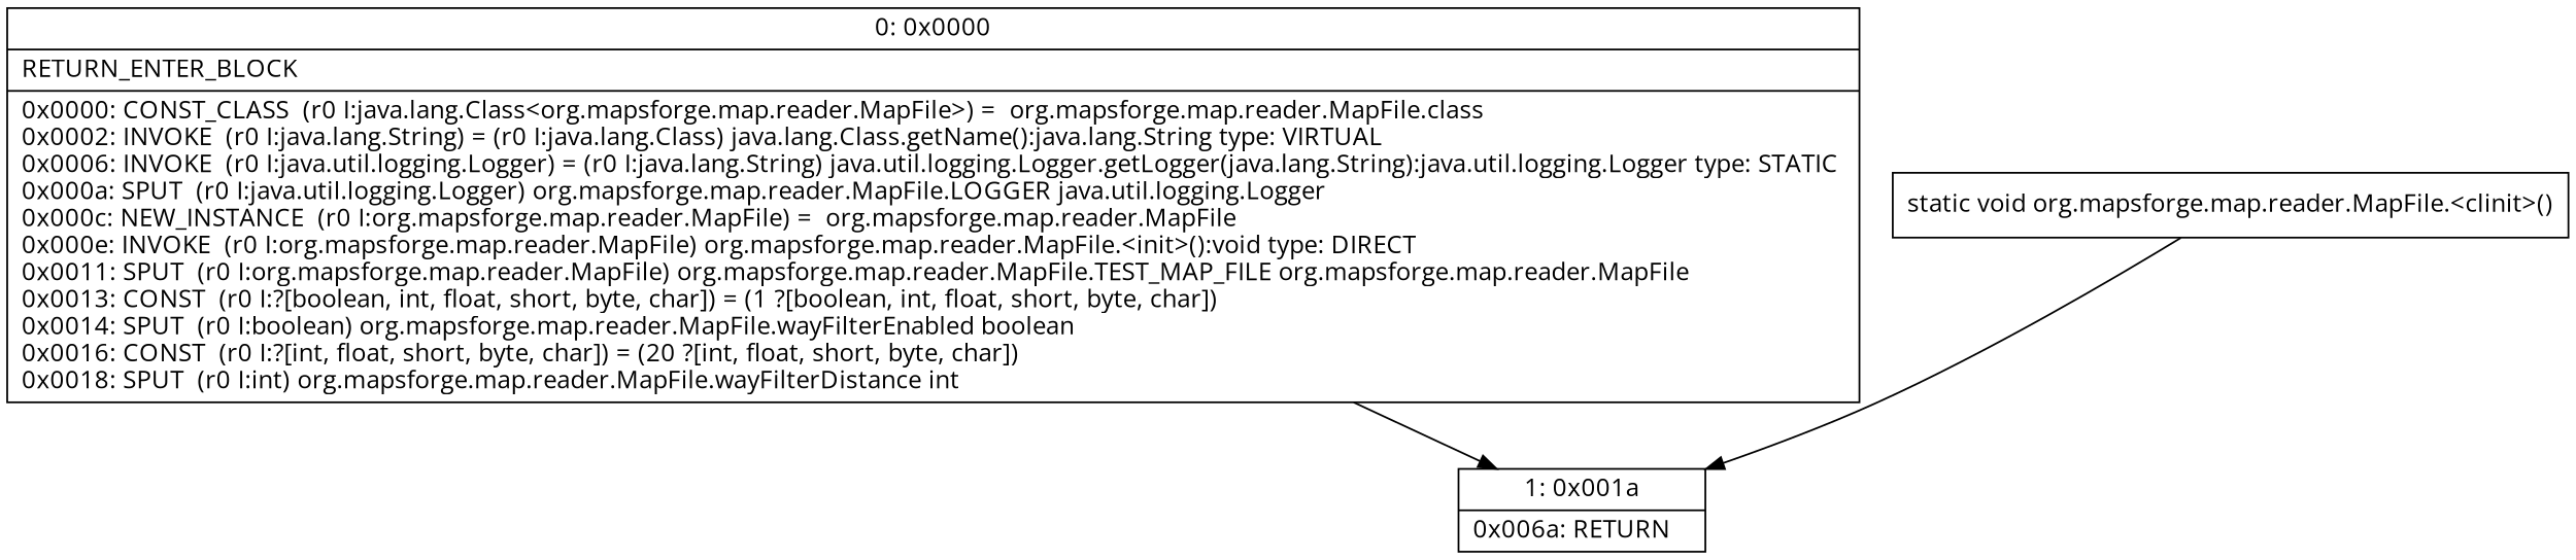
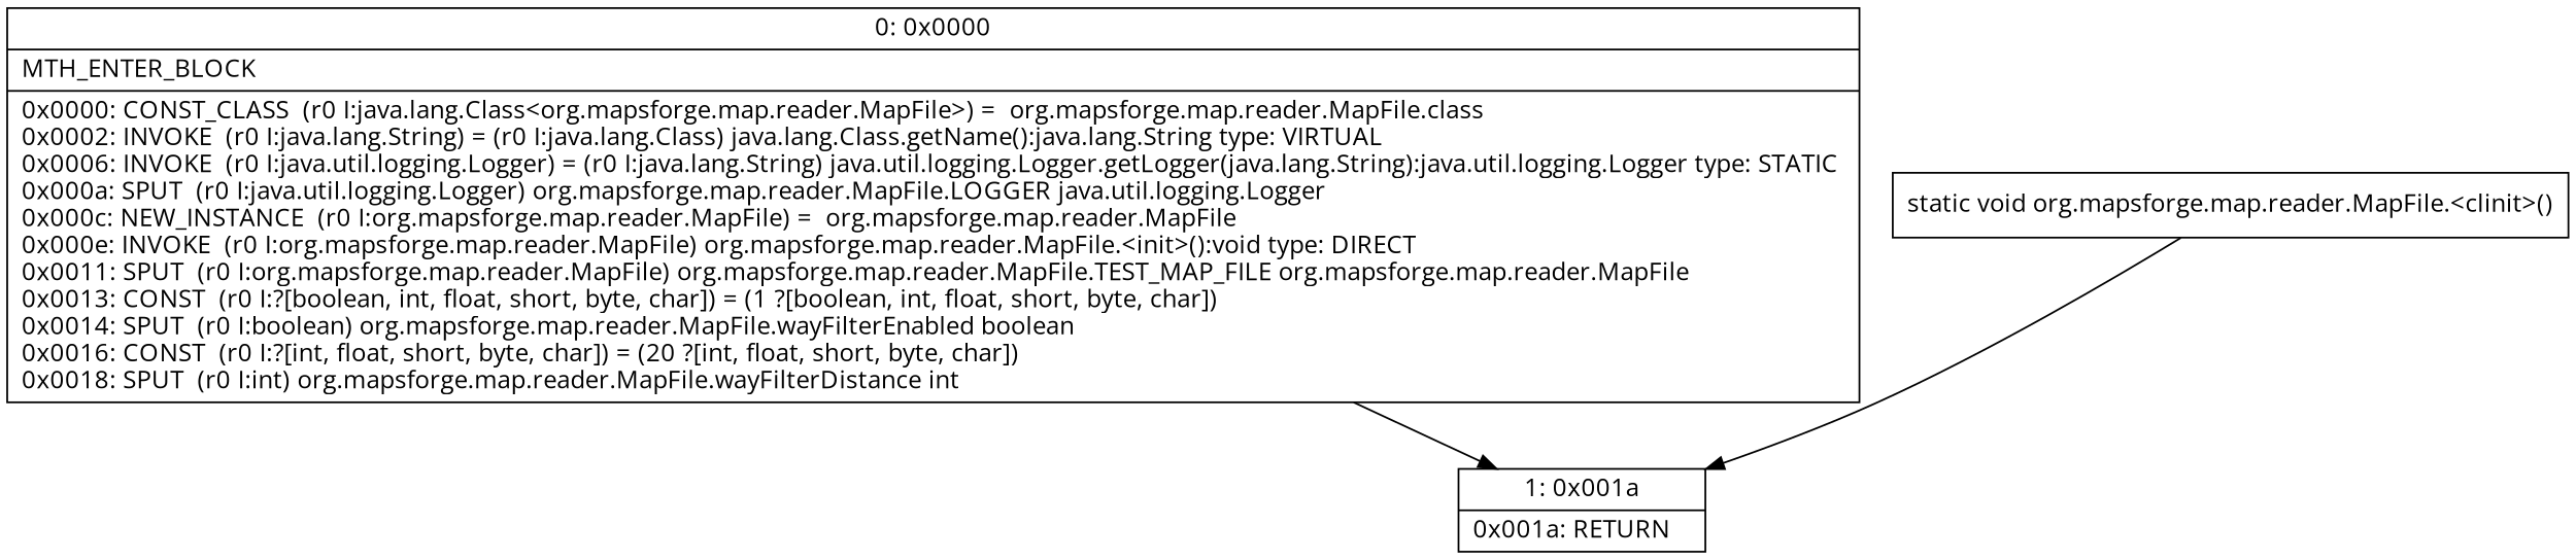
  digraph {
    fontname="Open Sans"
    node [fontname="Open Sans" shape=record]
    edge [fontname="Open Sans"]
-   n1 [label="{0\:\ 0x0000|RETURN_ENTER_BLOCK\l|0x0000: CONST_CLASS  (r0 I:java.lang.Class\<org.mapsforge.map.reader.MapFile\>) =  org.mapsforge.map.reader.MapFile.class \l0x0002: INVOKE  (r0 I:java.lang.String) = (r0 I:java.lang.Class) java.lang.Class.getName():java.lang.String type: VIRTUAL \l0x0006: INVOKE  (r0 I:java.util.logging.Logger) = (r0 I:java.lang.String) java.util.logging.Logger.getLogger(java.lang.String):java.util.logging.Logger type: STATIC \l0x000a: SPUT  (r0 I:java.util.logging.Logger) org.mapsforge.map.reader.MapFile.LOGGER java.util.logging.Logger \l0x000c: NEW_INSTANCE  (r0 I:org.mapsforge.map.reader.MapFile) =  org.mapsforge.map.reader.MapFile \l0x000e: INVOKE  (r0 I:org.mapsforge.map.reader.MapFile) org.mapsforge.map.reader.MapFile.\<init\>():void type: DIRECT \l0x0011: SPUT  (r0 I:org.mapsforge.map.reader.MapFile) org.mapsforge.map.reader.MapFile.TEST_MAP_FILE org.mapsforge.map.reader.MapFile \l0x0013: CONST  (r0 I:?[boolean, int, float, short, byte, char]) = (1 ?[boolean, int, float, short, byte, char]) \l0x0014: SPUT  (r0 I:boolean) org.mapsforge.map.reader.MapFile.wayFilterEnabled boolean \l0x0016: CONST  (r0 I:?[int, float, short, byte, char]) = (20 ?[int, float, short, byte, char]) \l0x0018: SPUT  (r0 I:int) org.mapsforge.map.reader.MapFile.wayFilterDistance int \l}"]
-   n2 [label="{1\:\ 0x001a|0x006a: RETURN   \l}"]
+   n1 [label="{0\:\ 0x0000|MTH_ENTER_BLOCK\l|0x0000: CONST_CLASS  (r0 I:java.lang.Class\<org.mapsforge.map.reader.MapFile\>) =  org.mapsforge.map.reader.MapFile.class \l0x0002: INVOKE  (r0 I:java.lang.String) = (r0 I:java.lang.Class) java.lang.Class.getName():java.lang.String type: VIRTUAL \l0x0006: INVOKE  (r0 I:java.util.logging.Logger) = (r0 I:java.lang.String) java.util.logging.Logger.getLogger(java.lang.String):java.util.logging.Logger type: STATIC \l0x000a: SPUT  (r0 I:java.util.logging.Logger) org.mapsforge.map.reader.MapFile.LOGGER java.util.logging.Logger \l0x000c: NEW_INSTANCE  (r0 I:org.mapsforge.map.reader.MapFile) =  org.mapsforge.map.reader.MapFile \l0x000e: INVOKE  (r0 I:org.mapsforge.map.reader.MapFile) org.mapsforge.map.reader.MapFile.\<init\>():void type: DIRECT \l0x0011: SPUT  (r0 I:org.mapsforge.map.reader.MapFile) org.mapsforge.map.reader.MapFile.TEST_MAP_FILE org.mapsforge.map.reader.MapFile \l0x0013: CONST  (r0 I:?[boolean, int, float, short, byte, char]) = (1 ?[boolean, int, float, short, byte, char]) \l0x0014: SPUT  (r0 I:boolean) org.mapsforge.map.reader.MapFile.wayFilterEnabled boolean \l0x0016: CONST  (r0 I:?[int, float, short, byte, char]) = (20 ?[int, float, short, byte, char]) \l0x0018: SPUT  (r0 I:int) org.mapsforge.map.reader.MapFile.wayFilterDistance int \l}"]
+   n2 [label="{1\:\ 0x001a|0x001a: RETURN   \l}"]
    n3 [label="{static void org.mapsforge.map.reader.MapFile.\<clinit\>() }"]
    n1 -> n2
    n3 -> n2
  }
